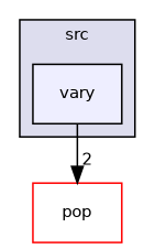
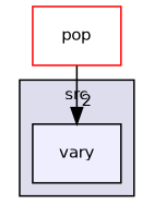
  digraph {
    compound=true
    node [fontname=Helvetica fontsize=10 shape=box style=filled]
    n1 [fillcolor="#eeeeff" label=vary pencolor=black]
    n2 [color=red fillcolor=white label=pop]
    subgraph cluster_1 {
      bgcolor="#ddddee"
      fontname=Helvetica
      fontsize=10
      label=src
      pencolor=black
      n1
    }
-   n1 -> n2 [headlabel=2 labeldistance=1.5 labelfontname=Helvetica labelfontsize=10]
+   n2 -> n1 [headlabel=2 labeldistance=1.5 labelfontname=Helvetica labelfontsize=10]
  }
